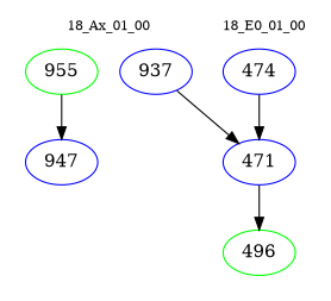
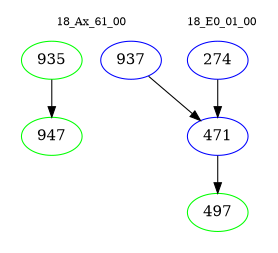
  digraph {
    node [color=blue]
    edge [color=black]
    n1 [label=937]
-   n2 [color=green label=955]
-   n3 [label=947]
-   n4 [label=474]
+   n2 [color=green label=935]
+   n3 [color=green label=947]
+   n4 [label=274]
    n5 [label=471]
-   n6 [color=green label=496]
+   n6 [color=green label=497]
    subgraph cluster_1 {
      color=white
      fontsize=10
-     label="18_Ax_01_00"
+     label="18_Ax_61_00"
      n1
      n2
      n3
    }
    subgraph cluster_2 {
      color=white
      fontsize=10
      label="18_E0_01_00"
      n4
      n5
      n6
    }
    n1 -> n5
    n2 -> n3
    n4 -> n5
    n5 -> n6
  }
